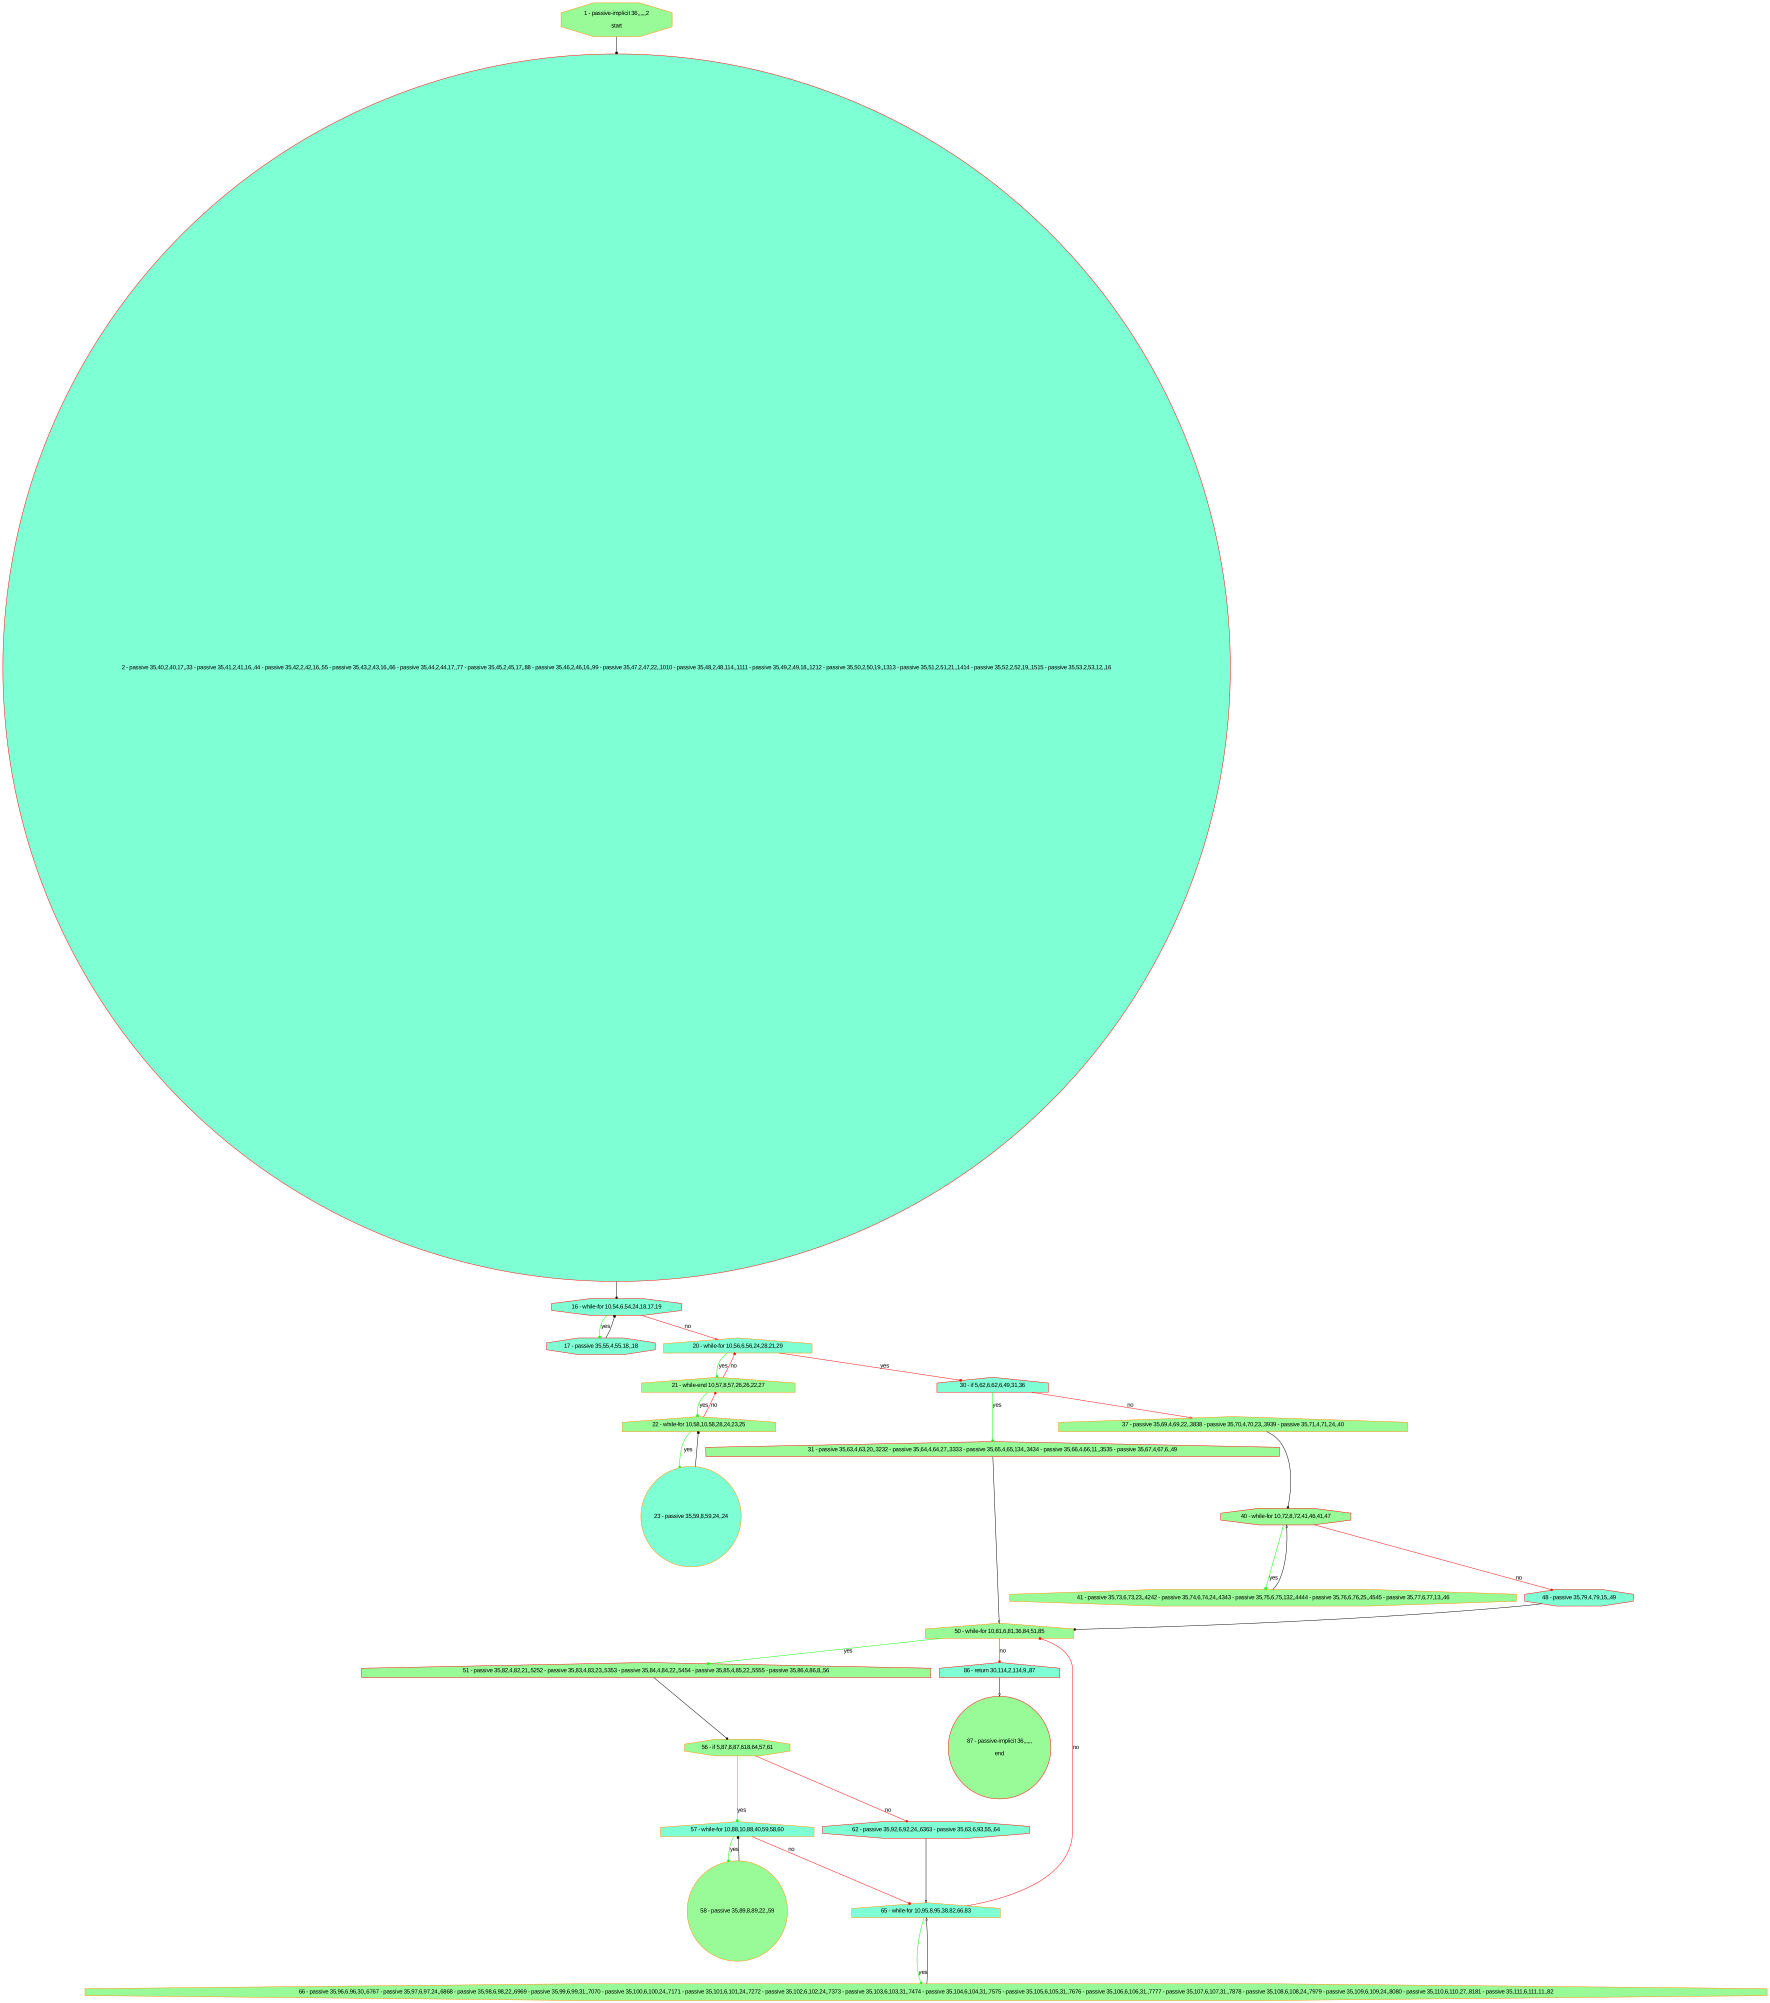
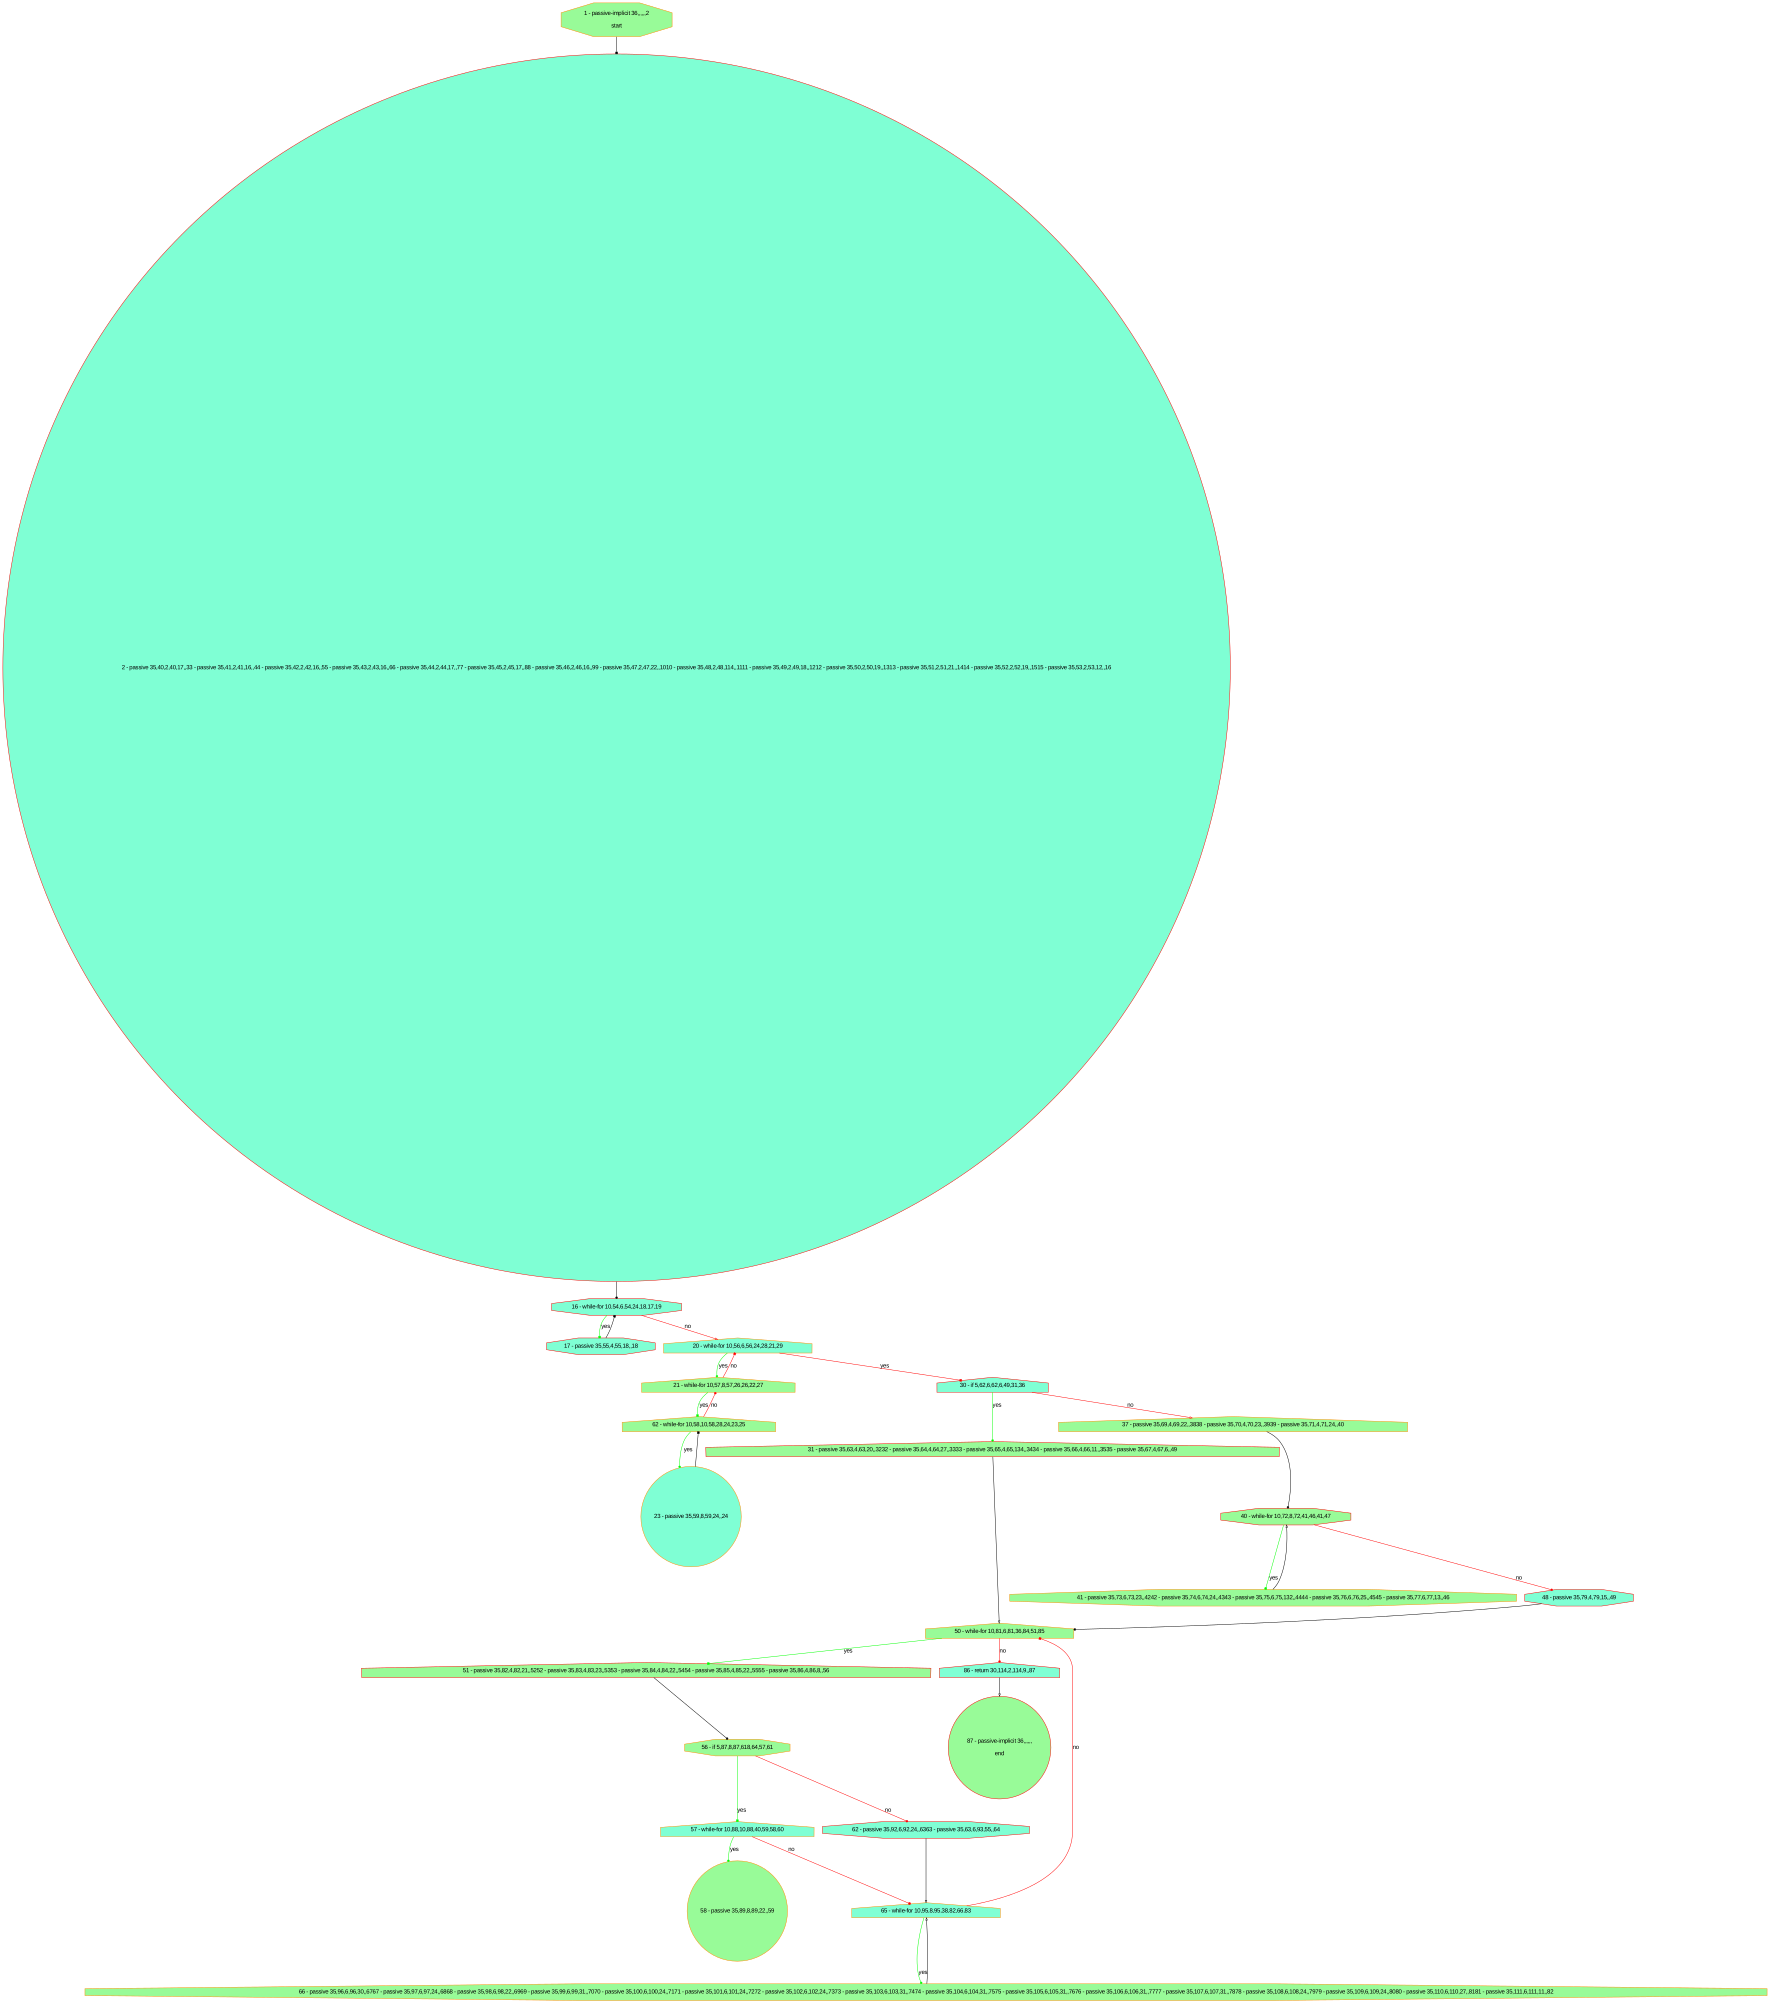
  digraph {
    bgcolor=white
    compound=true
    fillcolor="#FFFFCC"
    fontname=Arial
    fontsize=12
    pack=true
    packmode=clust
    style="rounded,filled"
    node [color=darkorange compound=true fillcolor=palegreen fixedsize=false fontname=Arial fontsize=12 node_initialized=no shape=house style=filled]
    edge [arrowhead=dot arrowsize=0.5 arrowtail=none color="#000000" compound=true dir=forward fontcolor=black fontname=Arial fontsize=12]
    n1 [color=red fillcolor=aquamarine label="2 - passive 35,40,2,40,17,,33 - passive 35,41,2,41,16,,44 - passive 35,42,2,42,16,,55 - passive 35,43,2,43,16,,66 - passive 35,44,2,44,17,,77 - passive 35,45,2,45,17,,88 - passive 35,46,2,46,16,,99 - passive 35,47,2,47,22,,1010 - passive 35,48,2,48,114,,1111 - passive 35,49,2,49,18,,1212 - passive 35,50,2,50,19,,1313 - passive 35,51,2,51,21,,1414 - passive 35,52,2,52,19,,1515 - passive 35,53,2,53,12,,16" shape=circle]
    n2 [color=red fillcolor=aquamarine label="16 - while-for 10,54,6,54,24,18,17,19" shape=octagon]
    n3 [color=red fillcolor=aquamarine label="17 - passive 35,55,4,55,18,,18" shape=octagon]
    n4 [fillcolor=aquamarine label="20 - while-for 10,56,6,56,24,28,21,29"]
    n5 [label="1 - passive-implicit 36,,,,,,2\n\nstart" shape=octagon]
-   n6 [label="21 - while-end 10,57,8,57,26,26,22,27"]
+   n6 [label="21 - while-for 10,57,8,57,26,26,22,27"]
    n7 [color=red fillcolor=aquamarine label="30 - if 5,62,6,62,6,49,31,36"]
-   n8 [label="22 - while-for 10,58,10,58,28,24,23,25"]
+   n8 [label="62 - while-for 10,58,10,58,28,24,23,25"]
    n9 [color=red label="31 - passive 35,63,4,63,20,,3232 - passive 35,64,4,64,27,,3333 - passive 35,65,4,65,134,,3434 - passive 35,66,4,66,11,,3535 - passive 35,67,4,67,6,,49"]
    n10 [label="37 - passive 35,69,4,69,22,,3838 - passive 35,70,4,70,23,,3939 - passive 35,71,4,71,24,,40"]
    n11 [fillcolor=aquamarine label="23 - passive 35,59,8,59,24,,24" shape=circle]
    n12 [label="50 - while-for 10,81,6,81,36,84,51,85"]
    n13 [color=red label="40 - while-for 10,72,8,72,41,46,41,47" shape=octagon]
    n14 [color=red label="51 - passive 35,82,4,82,21,,5252 - passive 35,83,4,83,23,,5353 - passive 35,84,4,84,22,,5454 - passive 35,85,4,85,22,,5555 - passive 35,86,4,86,8,,56"]
    n15 [color=red fillcolor=aquamarine label="86 - return 30,114,2,114,9,,87"]
    n16 [label="41 - passive 35,73,6,73,23,,4242 - passive 35,74,6,74,24,,4343 - passive 35,75,6,75,132,,4444 - passive 35,76,6,76,25,,4545 - passive 35,77,6,77,13,,46" shape=octagon]
    n17 [color=red fillcolor=aquamarine label="48 - passive 35,79,4,79,15,,49" shape=octagon]
    n18 [label="56 - if 5,87,8,87,618,64,57,61" shape=octagon]
    n19 [color=red label="87 - passive-implicit 36,,,,,,\n\nend" shape=circle]
    n20 [fillcolor=aquamarine label="57 - while-for 10,88,10,88,40,59,58,60"]
    n21 [color=red fillcolor=aquamarine label="62 - passive 35,92,6,92,24,,6363 - passive 35,63,6,93,55,,64" shape=octagon]
    n22 [label="58 - passive 35,89,8,89,22,,59" shape=circle]
    n23 [fillcolor=aquamarine label="65 - while-for 10,95,8,95,38,82,66,83"]
    n24 [label="66 - passive 35,96,6,96,30,,6767 - passive 35,97,6,97,24,,6868 - passive 35,98,6,98,22,,6969 - passive 35,99,6,99,31,,7070 - passive 35,100,6,100,24,,7171 - passive 35,101,6,101,24,,7272 - passive 35,102,6,102,24,,7373 - passive 35,103,6,103,31,,7474 - passive 35,104,6,104,31,,7575 - passive 35,105,6,105,31,,7676 - passive 35,106,6,106,31,,7777 - passive 35,107,6,107,31,,7878 - passive 35,108,6,108,24,,7979 - passive 35,109,6,109,24,,8080 - passive 35,110,6,110,27,,8181 - passive 35,111,6,111,11,,82" shape=octagon]
    n1 -> n2
    n2 -> n3 [arrowhead=box color="#00ff00" label=yes]
    n2 -> n4 [arrowhead=onormal color="#ff0000" label=no]
    n3 -> n2 [arrowhead=box]
    n4 -> n6 [color="#00ff00" label=yes]
    n4 -> n7 [arrowhead=box color="#ff0000" label=yes]
    n5 -> n1 [arrowhead=box]
    n6 -> n4 [arrowhead=box color="#ff0000" label=no]
    n6 -> n8 [arrowhead=box color="#00ff00" label=yes]
    n7 -> n9 [color="#00ff00" label=yes]
    n7 -> n10 [arrowhead=onormal color="#ff0000" label=no]
    n8 -> n6 [color="#ff0000" label=no]
    n8 -> n11 [color="#00ff00" label=yes]
    n9 -> n12 [arrowhead=onormal]
    n10 -> n13
    n11 -> n8 [arrowhead=box]
    n12 -> n14 [arrowhead=box color="#00ff00" label=yes]
    n12 -> n15 [color="#ff0000" label=no]
    n13 -> n16 [arrowhead=box color="#00ff00" label=yes]
    n13 -> n17 [color="#ff0000" label=no]
    n14 -> n18
    n15 -> n19 [arrowhead=onormal]
    n16 -> n13 [arrowhead=onormal]
    n17 -> n12
    n18 -> n20 [arrowhead=box color="#00ff00" label=yes]
    n18 -> n21 [color="#ff0000" label=no]
    n20 -> n22 [color="#00ff00" label=yes]
    n20 -> n23 [arrowhead=box color="#ff0000" label=no]
    n21 -> n23 [arrowhead=onormal]
-   n22 -> n20 [arrowhead=box]
    n23 -> n12 [arrowhead=box color="#ff0000" label=no]
    n23 -> n24 [color="#00ff00" label=yes]
    n24 -> n23 [arrowhead=onormal]
  }
